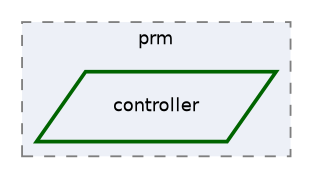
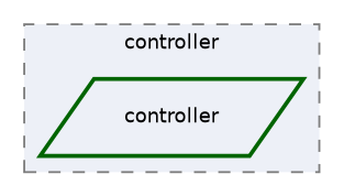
  digraph {
    compound=true
    n1 [color=darkgreen fillcolor="#edf0f7" fontname=Helvetica fontsize=10 height=0.2 label=controller shape=parallelogram style="filled,bold" width=0.4]
    subgraph cluster_1 {
      bgcolor="#edf0f7"
      fontname=Helvetica
      fontsize=10
-     label=prm
+     label=controller
      pencolor=grey50
      style="filled,dashed"
      n1
    }
  }
